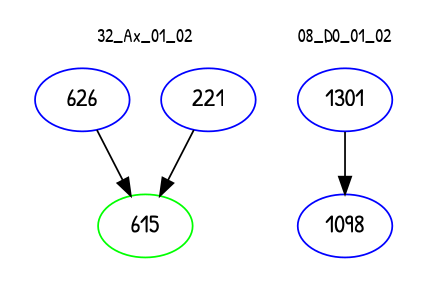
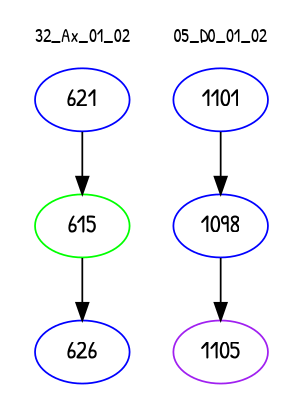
  digraph {
    fontname="Patrick Hand"
    node [color=blue fontname="Patrick Hand"]
    edge [color=black fontname="Patrick Hand"]
-   n1 [label=221]
+   n1 [label=621]
    n2 [color=green label=615]
    n3 [label=626]
-   n4 [label=1301]
+   n4 [label=1101]
    n5 [label=1098]
+   n6 [color=purple label=1105]
    subgraph cluster_1 {
      color=white
      fontsize=10
      label="32_Ax_01_02"
      n1
      n2
      n3
    }
    subgraph cluster_2 {
      color=white
      fontsize=10
-     label="08_D0_01_02"
+     label="05_D0_01_02"
      n4
      n5
+     n6
    }
    n1 -> n2
-   n3 -> n2
+   n2 -> n3
    n4 -> n5
+   n5 -> n6
  }
